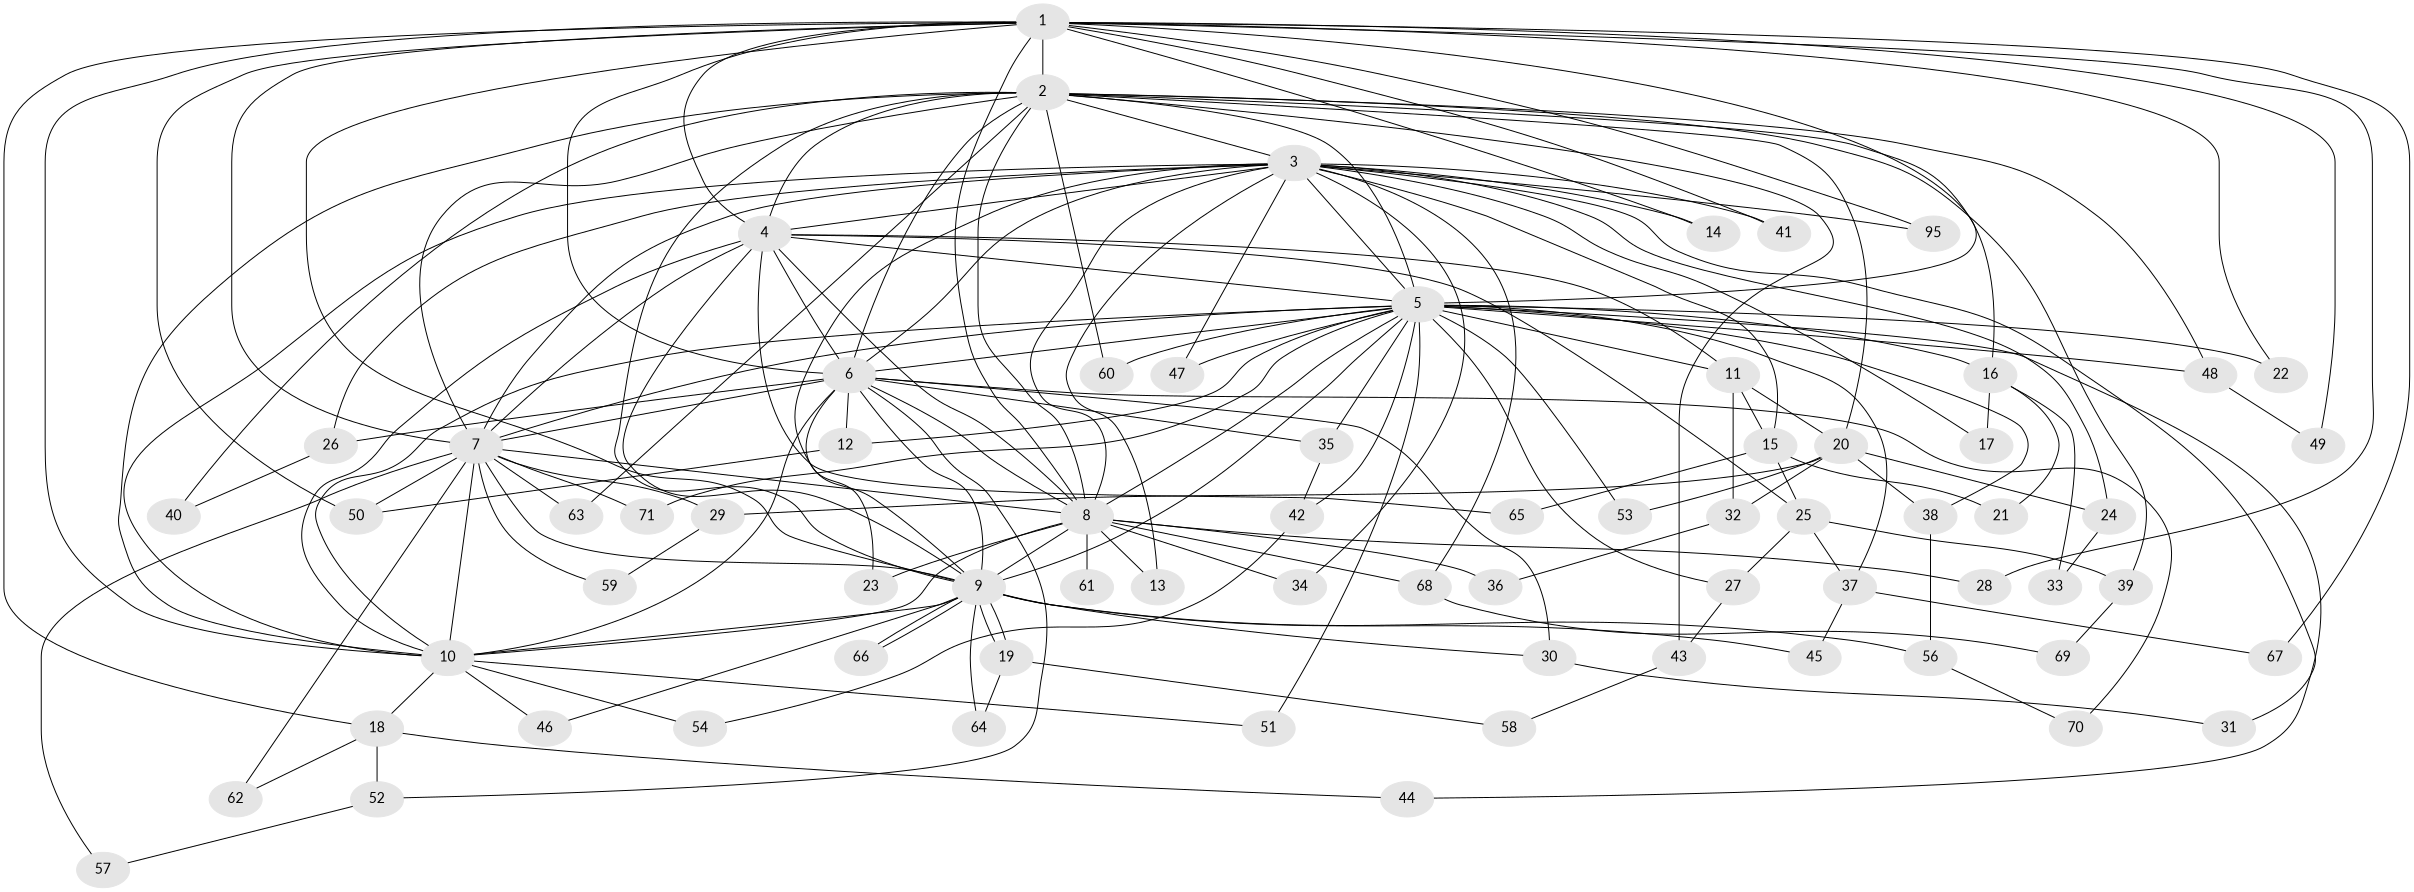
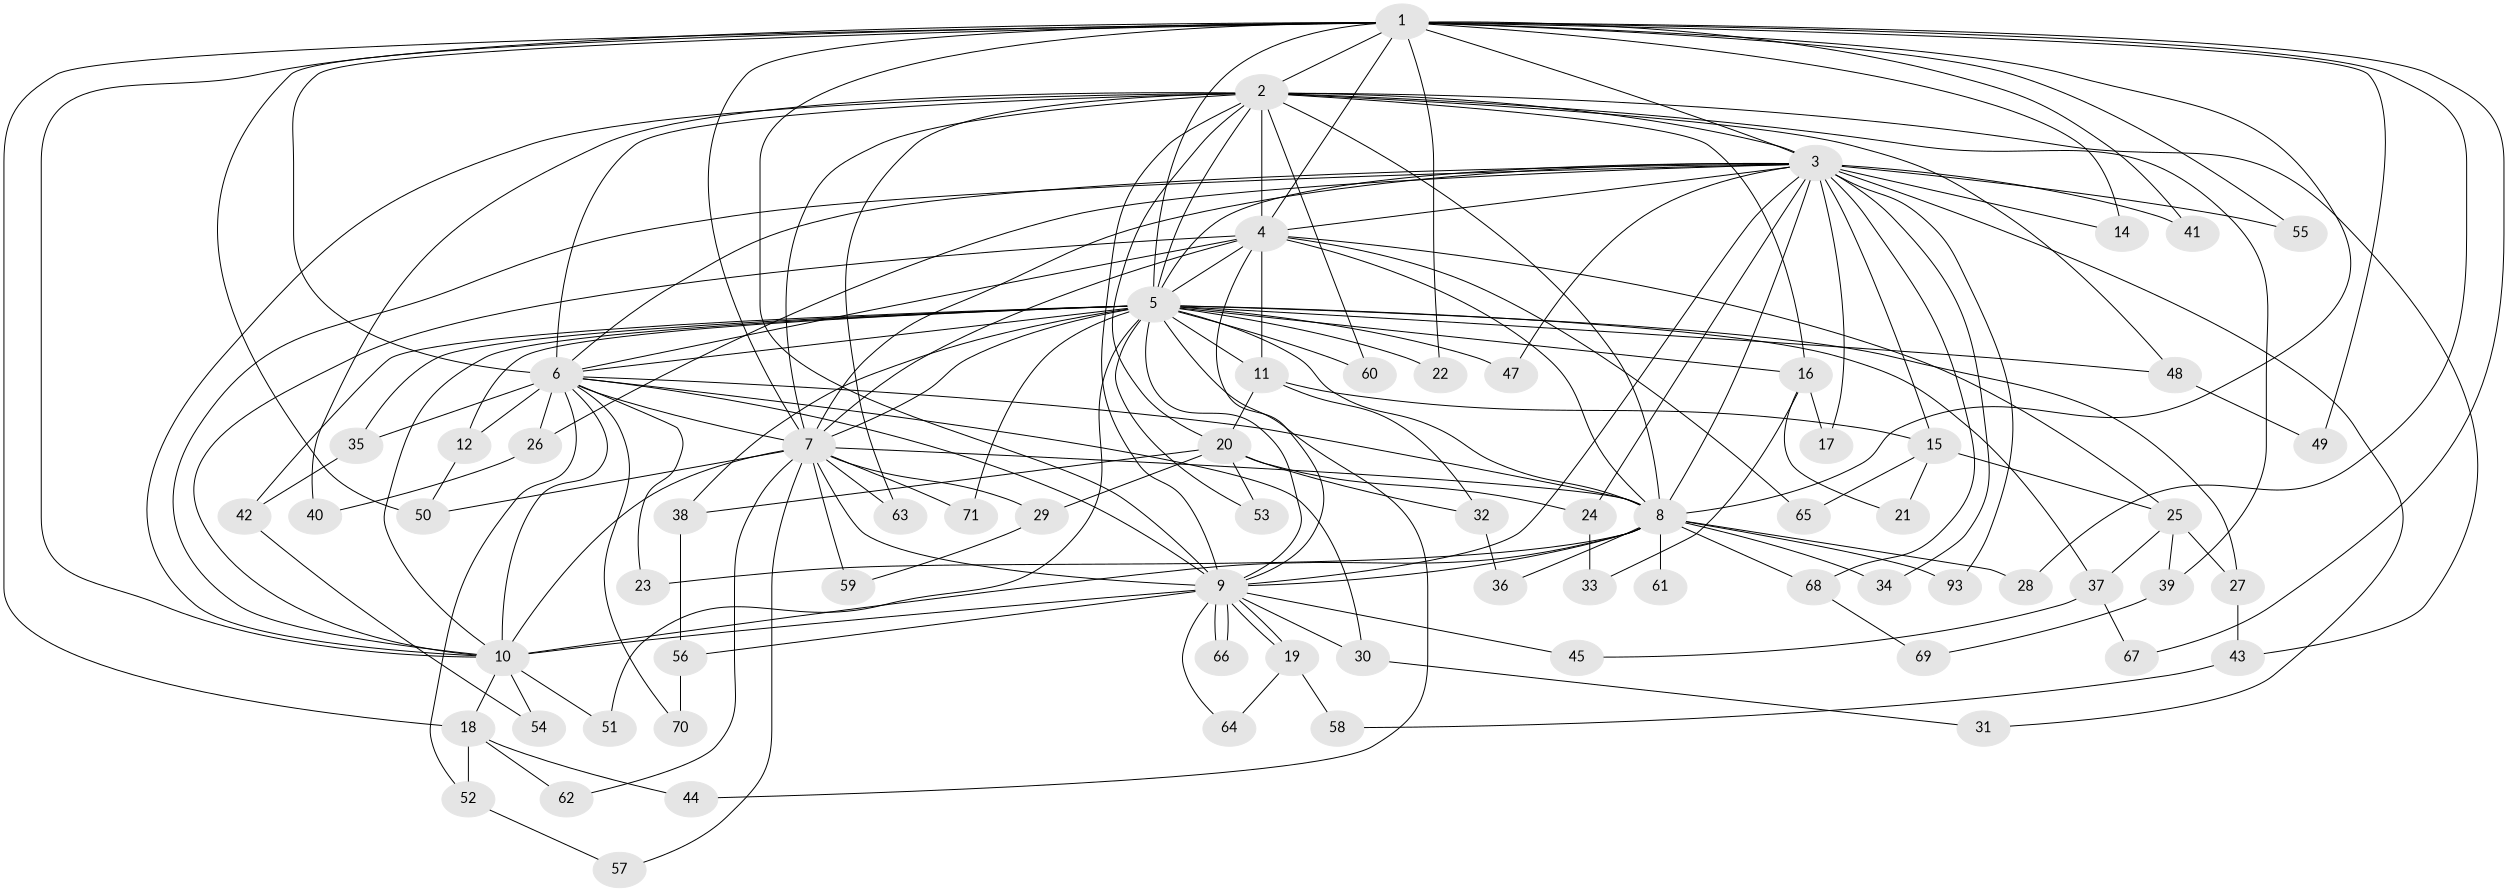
  graph {
    fontname=Lato
    node [color=gray90 fontname=Lato style=filled]
    edge [fontname=Lato]
    1
    2
    3
    4
    5
    6
    7
    8
    9
    10
    14
    18
    22
    28
    41
    49
    50
-   55 [label=95]
+   55
    67
    16
    20
    39
    40
    43
    48
    60
    63
-   13
+   13 [label=93]
    15
    17
    24
    26
    31
    34
    47
    68
    11
    25
    65
    12
    27
    35
    37
    38
    42
    44
    51
    53
    71
    23
    30
    52
    70
    29
    57
    59
    62
    36
    61
    19
    45
-   46
    56
    64
    66
    54
    21
    33
    32
    69
    58
    1 -- 2
+   1 -- 3
    1 -- 4
    1 -- 5
    1 -- 6
    1 -- 7
    1 -- 8
    1 -- 9
    1 -- 10
    1 -- 14
    1 -- 18
    1 -- 22
    1 -- 28
    1 -- 41
    1 -- 49
    1 -- 50
    1 -- 55
    1 -- 67
    2 -- 3
    2 -- 4
    2 -- 5
    2 -- 6
    2 -- 7
    2 -- 8
    2 -- 9
    2 -- 10
    2 -- 16
    2 -- 20
    2 -- 39
    2 -- 40
    2 -- 43
    2 -- 48
    2 -- 60
    2 -- 63
    3 -- 4
    3 -- 5
    3 -- 6
    3 -- 7
    3 -- 8
    3 -- 9
    3 -- 10
    3 -- 14
    3 -- 41
    3 -- 55
    3 -- 13
    3 -- 15
    3 -- 17
    3 -- 24
    3 -- 26
    3 -- 31
    3 -- 34
    3 -- 47
    3 -- 68
    4 -- 5
    4 -- 6
    4 -- 7
    4 -- 8
    4 -- 9
    4 -- 10
    4 -- 11
    4 -- 25
    4 -- 65
    5 -- 6
    5 -- 7
    5 -- 8
    5 -- 9
    5 -- 10
    5 -- 22
    5 -- 16
    5 -- 48
    5 -- 60
    5 -- 47
    5 -- 11
    5 -- 12
    5 -- 27
    5 -- 35
    5 -- 37
    5 -- 38
    5 -- 42
    5 -- 44
    5 -- 51
    5 -- 53
    5 -- 71
    6 -- 7
    6 -- 8
    6 -- 9
    6 -- 10
    6 -- 26
    6 -- 12
    6 -- 35
    6 -- 23
    6 -- 30
    6 -- 52
    6 -- 70
    7 -- 8
    7 -- 9
    7 -- 10
    7 -- 50
    7 -- 63
    7 -- 71
    7 -- 29
    7 -- 57
    7 -- 59
    7 -- 62
    8 -- 9
    8 -- 10
    8 -- 28
    8 -- 13
    8 -- 34
    8 -- 68
    8 -- 23
    8 -- 36
    8 -- 61
    9 -- 10
    9 -- 30
    9 -- 19
    9 -- 19
    9 -- 45
-   9 -- 46
    9 -- 56
    9 -- 64
    9 -- 66
    9 -- 66
    10 -- 18
    10 -- 51
-   10 -- 46
    10 -- 54
    18 -- 44
    18 -- 52
    18 -- 62
    16 -- 17
    16 -- 21
    16 -- 33
    20 -- 24
    20 -- 38
    20 -- 53
    20 -- 29
    20 -- 32
    39 -- 69
    43 -- 58
    48 -- 49
    15 -- 25
    15 -- 65
    15 -- 21
    24 -- 33
    26 -- 40
    68 -- 69
    11 -- 20
    11 -- 15
    11 -- 32
    25 -- 39
    25 -- 27
    25 -- 37
    12 -- 50
    27 -- 43
    35 -- 42
    37 -- 67
    37 -- 45
    38 -- 56
    42 -- 54
    30 -- 31
    52 -- 57
    29 -- 59
    19 -- 64
    19 -- 58
    56 -- 70
    32 -- 36
  }
